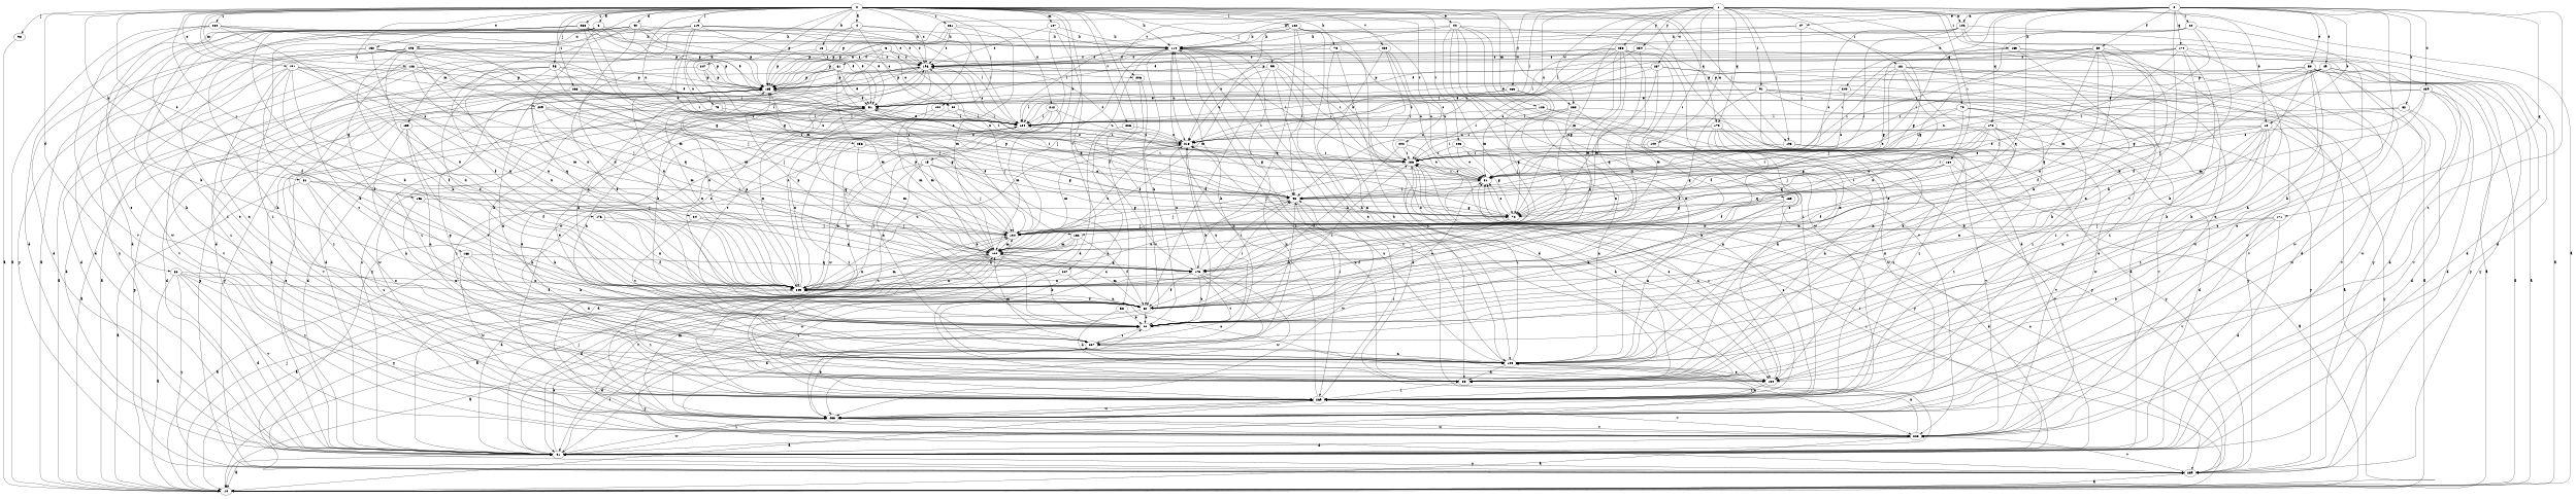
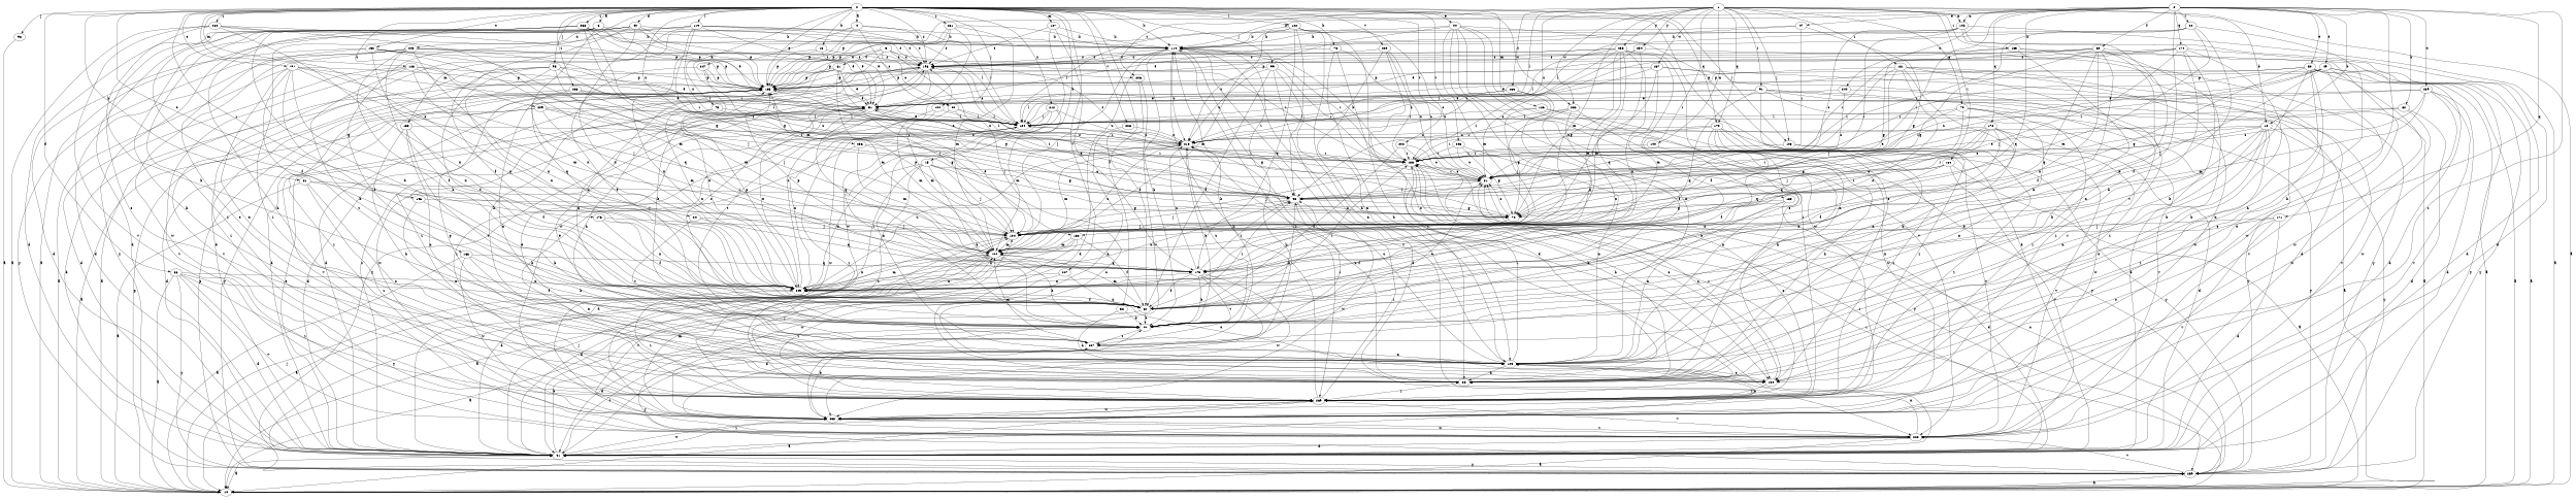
  strict digraph {
    0
    4
    6
    15
    16
    24
    36
    40
    44
    58
    75
    78
    81
    95
    98
    99
    102
    103
    114
    119
    122
    126
    127
    128
    146
    151
    152
    154
    165
    168
    170
    176
    196
    202
    205
    209
    212
    n38 [label=256]
    220
    226
    227
    232
    261
    264
    266
    268
    124
    132
    30
    133
    20
    83
    41
    51
    248
    249
    269
    104
    31
    206
    175
    207
    10
    259
    62
    228
    218
    144
    134
    238
    93
    186
    72
    1
    18
    70
    91
    140
    142
    180
    181
    183
    185
    237
    253
    254
    258
    2
    47
    49
    50
    60
    82
-   92 [label=22]
+   92
    171
    172
    174
    239
    244
    3
    61
    247
    0 -> 4 [label=a]
    0 -> 6 [label=a]
    0 -> 15 [label=b]
    0 -> 16 [label=b]
    0 -> 24 [label=c]
    0 -> 36 [label=d]
    0 -> 40 [label=d]
    0 -> 44 [label=e]
    0 -> 58 [label=f]
    0 -> 75 [label=h]
    0 -> 78 [label=h]
    0 -> 81 [label=h]
    0 -> 95 [label=j]
    0 -> 98 [label=j]
    0 -> 99 [label=j]
    0 -> 102 [label=j]
    0 -> 103 [label=j]
    0 -> 114 [label=k]
    0 -> 119 [label=l]
    0 -> 122 [label=l]
    0 -> 126 [label=m]
    0 -> 127 [label=m]
    0 -> 128 [label=m]
    0 -> 146 [label=o]
    0 -> 151 [label=o]
    0 -> 152 [label=o]
    0 -> 154 [label=o]
    0 -> 165 [label=p]
    0 -> 168 [label=q]
    0 -> 170 [label=q]
    0 -> 176 [label=r]
    0 -> 196 [label=s]
    0 -> 202 [label=t]
    0 -> 205 [label=t]
    0 -> 209 [label=u]
    0 -> 212 [label=u]
    0 -> n38 [label=u]
    0 -> 220 [label=v]
    0 -> 226 [label=v]
    0 -> 227 [label=v]
    0 -> 232 [label=w]
    0 -> 261 [label=z]
    0 -> 264 [label=z]
    0 -> 266 [label=z]
    0 -> 268 [label=z]
    4 -> 114 [label=k]
    4 -> 165 [label=p]
    4 -> 124 [label=l]
    4 -> 132 [label=m]
    4 -> 30 [label=c]
    4 -> 133 [label=m]
    6 -> 165 [label=p]
    6 -> 196 [label=s]
    6 -> 20 [label=b]
    6 -> 83 [label=h]
    6 -> 41 [label=d]
    6 -> 51 [label=e]
    6 -> 248 [label=x]
    6 -> 249 [label=x]
    15 -> 154 [label=o]
    15 -> 20 [label=b]
    15 -> 41 [label=d]
    15 -> 249 [label=x]
    15 -> 269 [label=z]
    15 -> 104 [label=j]
    15 -> 31 [label=c]
    16 -> 165 [label=p]
    16 -> 196 [label=s]
    16 -> 249 [label=x]
    16 -> 206 [label=t]
    24 -> 104 [label=j]
    24 -> 175 [label=q]
    24 -> 207 [label=t]
    36 -> 41 [label=d]
    36 -> 249 [label=x]
    36 -> 269 [label=z]
    36 -> 10 [label=a]
    36 -> 259 [label=y]
    36 -> 62 [label=f]
    36 -> 228 [label=v]
    40 -> 114 [label=k]
    40 -> 165 [label=p]
    40 -> 83 [label=h]
    40 -> 51 [label=e]
    40 -> 249 [label=x]
    40 -> 269 [label=z]
    40 -> 259 [label=y]
    40 -> 62 [label=f]
    44 -> 114 [label=k]
    44 -> 154 [label=o]
    44 -> 41 [label=d]
    44 -> 269 [label=z]
    44 -> 228 [label=v]
    44 -> 218 [label=u]
    44 -> 144 [label=n]
    44 -> 134 [label=m]
    44 -> 238 [label=w]
    58 -> 20 [label=b]
    58 -> 83 [label=h]
    75 -> 124 [label=l]
    75 -> 249 [label=x]
    75 -> 228 [label=v]
    75 -> 218 [label=u]
    78 -> 196 [label=s]
    78 -> 83 [label=h]
    78 -> 41 [label=d]
    78 -> 31 [label=c]
    81 -> 154 [label=o]
    81 -> 269 [label=z]
    81 -> 104 [label=j]
    81 -> 10 [label=a]
    81 -> 93 [label=i]
    95 -> 165 [label=p]
    95 -> 124 [label=l]
    95 -> 249 [label=x]
    95 -> 269 [label=z]
    95 -> 31 [label=c]
    95 -> 62 [label=f]
    95 -> 228 [label=v]
    95 -> 134 [label=m]
    98 -> 10 [label=a]
    99 -> 165 [label=p]
    99 -> 41 [label=d]
    99 -> 62 [label=f]
    99 -> 218 [label=u]
    99 -> 144 [label=n]
    99 -> 186 [label=r]
    102 -> 124 [label=l]
    102 -> 269 [label=z]
    102 -> 134 [label=m]
    103 -> 269 [label=z]
    103 -> 228 [label=v]
    103 -> 186 [label=r]
    114 -> 196 [label=s]
    114 -> 20 [label=b]
    114 -> 41 [label=d]
    114 -> 269 [label=z]
    114 -> 104 [label=j]
    114 -> 228 [label=v]
    114 -> 218 [label=u]
    114 -> 93 [label=i]
    114 -> 186 [label=r]
    119 -> 114 [label=k]
    119 -> 196 [label=s]
    119 -> 124 [label=l]
    119 -> 41 [label=d]
    119 -> 51 [label=e]
    119 -> 269 [label=z]
    119 -> 10 [label=a]
    119 -> 218 [label=u]
    119 -> 72 [label=g]
    122 -> 114 [label=k]
    122 -> 154 [label=o]
    122 -> 124 [label=l]
    122 -> 83 [label=h]
    122 -> 31 [label=c]
    122 -> 175 [label=q]
    122 -> 134 [label=m]
    122 -> 93 [label=i]
    126 -> 124 [label=l]
    126 -> 104 [label=j]
    126 -> 259 [label=y]
    126 -> 238 [label=w]
    127 -> 114 [label=k]
    127 -> 196 [label=s]
    127 -> 175 [label=q]
    127 -> 238 [label=w]
    128 -> 165 [label=p]
    128 -> 124 [label=l]
    128 -> 20 [label=b]
    128 -> 41 [label=d]
    128 -> 51 [label=e]
    128 -> 175 [label=q]
    128 -> 228 [label=v]
    146 -> 20 [label=b]
    146 -> 144 [label=n]
    146 -> 72 [label=g]
    151 -> 165 [label=p]
    151 -> 249 [label=x]
    151 -> 104 [label=j]
    151 -> 207 [label=t]
    151 -> 10 [label=a]
    151 -> 62 [label=f]
    151 -> 144 [label=n]
    151 -> 134 [label=m]
    151 -> 93 [label=i]
    152 -> 154 [label=o]
    152 -> 165 [label=p]
    152 -> 196 [label=s]
    152 -> 41 [label=d]
    152 -> 249 [label=x]
    152 -> 104 [label=j]
    152 -> 175 [label=q]
    154 -> 51 [label=e]
    154 -> 269 [label=z]
    154 -> 31 [label=c]
    165 -> 51 [label=e]
    165 -> 269 [label=z]
    165 -> 259 [label=y]
    165 -> 144 [label=n]
    165 -> 93 [label=i]
    168 -> 20 [label=b]
    168 -> 175 [label=q]
    168 -> 10 [label=a]
    168 -> 144 [label=n]
    168 -> 238 [label=w]
    170 -> 83 [label=h]
    170 -> 269 [label=z]
    170 -> 259 [label=y]
    170 -> 62 [label=f]
    170 -> 228 [label=v]
    170 -> 218 [label=u]
    170 -> 144 [label=n]
    170 -> 186 [label=r]
    176 -> 249 [label=x]
    176 -> 104 [label=j]
    176 -> 62 [label=f]
    196 -> 165 [label=p]
    196 -> 20 [label=b]
    196 -> 83 [label=h]
    196 -> 41 [label=d]
    196 -> 269 [label=z]
    196 -> 207 [label=t]
    196 -> 259 [label=y]
    202 -> 31 [label=c]
    202 -> 259 [label=y]
    202 -> 62 [label=f]
    202 -> 186 [label=r]
    205 -> 31 [label=c]
    205 -> 144 [label=n]
    205 -> 186 [label=r]
    205 -> 72 [label=g]
    209 -> 124 [label=l]
    209 -> 41 [label=d]
    209 -> 10 [label=a]
    209 -> 134 [label=m]
    209 -> 186 [label=r]
    209 -> 72 [label=g]
    212 -> 124 [label=l]
    212 -> 218 [label=u]
    212 -> 144 [label=n]
    212 -> 134 [label=m]
    212 -> 238 [label=w]
    n38 -> 83 [label=h]
    n38 -> 134 [label=m]
    n38 -> 186 [label=r]
    n38 -> 72 [label=g]
    220 -> 196 [label=s]
    220 -> 269 [label=z]
    220 -> 31 [label=c]
    220 -> 144 [label=n]
    220 -> 186 [label=r]
    226 -> 83 [label=h]
    226 -> 218 [label=u]
    227 -> 154 [label=o]
    227 -> 249 [label=x]
    227 -> 269 [label=z]
    232 -> 124 [label=l]
    232 -> 83 [label=h]
    232 -> 249 [label=x]
    232 -> 269 [label=z]
    232 -> 186 [label=r]
    232 -> 72 [label=g]
    261 -> 114 [label=k]
    261 -> 165 [label=p]
    261 -> 196 [label=s]
    261 -> 83 [label=h]
    261 -> 134 [label=m]
    261 -> 238 [label=w]
    264 -> 114 [label=k]
    264 -> 165 [label=p]
    264 -> 20 [label=b]
    264 -> 249 [label=x]
    264 -> 10 [label=a]
    264 -> 228 [label=v]
    264 -> 134 [label=m]
    266 -> 124 [label=l]
    266 -> 41 [label=d]
    266 -> 51 [label=e]
    266 -> 249 [label=x]
    266 -> 104 [label=j]
    268 -> 114 [label=k]
    268 -> 154 [label=o]
    268 -> 196 [label=s]
    268 -> 41 [label=d]
    268 -> 51 [label=e]
    268 -> 62 [label=f]
    268 -> 93 [label=i]
    268 -> 72 [label=g]
    124 -> 196 [label=s]
    124 -> 51 [label=e]
    124 -> 249 [label=x]
    124 -> 269 [label=z]
    124 -> 218 [label=u]
    132 -> 249 [label=x]
    132 -> 10 [label=a]
    132 -> 62 [label=f]
    132 -> 134 [label=m]
    132 -> 238 [label=w]
    30 -> 124 [label=l]
    30 -> 104 [label=j]
    30 -> 134 [label=m]
    30 -> 186 [label=r]
    133 -> 83 [label=h]
    133 -> 207 [label=t]
    133 -> 62 [label=f]
    133 -> 218 [label=u]
    133 -> 144 [label=n]
    20 -> 196 [label=s]
    20 -> 124 [label=l]
    20 -> 41 [label=d]
    20 -> 31 [label=c]
    20 -> 207 [label=t]
    20 -> 218 [label=u]
    83 -> 165 [label=p]
    83 -> 269 [label=z]
    83 -> 218 [label=u]
    41 -> 196 [label=s]
    41 -> 20 [label=b]
    41 -> 51 [label=e]
    41 -> 269 [label=z]
    41 -> 104 [label=j]
    41 -> 207 [label=t]
    41 -> 10 [label=a]
    41 -> 259 [label=y]
    41 -> 238 [label=w]
    41 -> 186 [label=r]
    51 -> 124 [label=l]
    51 -> 41 [label=d]
    51 -> 249 [label=x]
    51 -> 175 [label=q]
    51 -> 238 [label=w]
    51 -> 72 [label=g]
    248 -> 165 [label=p]
    248 -> 196 [label=s]
    248 -> 20 [label=b]
    248 -> 41 [label=d]
    248 -> 249 [label=x]
    248 -> 259 [label=y]
    248 -> 62 [label=f]
    248 -> 238 [label=w]
    248 -> 186 [label=r]
    249 -> 165 [label=p]
    249 -> 196 [label=s]
    249 -> 269 [label=z]
    249 -> 62 [label=f]
    249 -> 218 [label=u]
    249 -> 134 [label=m]
    269 -> 114 [label=k]
    269 -> 104 [label=j]
    269 -> 31 [label=c]
    269 -> 10 [label=a]
    269 -> 228 [label=v]
    269 -> 238 [label=w]
    269 -> 93 [label=i]
    269 -> 186 [label=r]
    104 -> 165 [label=p]
    104 -> 41 [label=d]
    104 -> 51 [label=e]
    104 -> 134 [label=m]
    31 -> 124 [label=l]
    31 -> 93 [label=i]
    31 -> 186 [label=r]
    206 -> 62 [label=f]
    206 -> 238 [label=w]
    175 -> 165 [label=p]
    175 -> 20 [label=b]
    175 -> 41 [label=d]
    175 -> 249 [label=x]
    175 -> 207 [label=t]
    175 -> 62 [label=f]
    175 -> 218 [label=u]
    175 -> 238 [label=w]
    175 -> 93 [label=i]
    207 -> 114 [label=k]
    207 -> 259 [label=y]
    207 -> 144 [label=n]
    207 -> 134 [label=m]
    207 -> 93 [label=i]
    10 -> 165 [label=p]
    10 -> 104 [label=j]
    10 -> 186 [label=r]
    259 -> 165 [label=p]
    259 -> 31 [label=c]
    259 -> 10 [label=a]
    259 -> 228 [label=v]
    62 -> 20 [label=b]
    62 -> 249 [label=x]
    62 -> 10 [label=a]
    62 -> 134 [label=m]
    62 -> 93 [label=i]
    62 -> 186 [label=r]
    228 -> 114 [label=k]
    228 -> 41 [label=d]
    228 -> 10 [label=a]
    228 -> 144 [label=n]
    228 -> 238 [label=w]
    218 -> 196 [label=s]
    218 -> 20 [label=b]
    218 -> 134 [label=m]
    218 -> 186 [label=r]
    144 -> 114 [label=k]
    144 -> 154 [label=o]
    144 -> 83 [label=h]
    144 -> 51 [label=e]
    144 -> 218 [label=u]
    144 -> 186 [label=r]
    134 -> 20 [label=b]
    134 -> 41 [label=d]
    134 -> 249 [label=x]
    134 -> 175 [label=q]
    134 -> 10 [label=a]
    134 -> 259 [label=y]
    134 -> 228 [label=v]
    134 -> 218 [label=u]
    238 -> 20 [label=b]
    238 -> 228 [label=v]
    238 -> 144 [label=n]
    238 -> 134 [label=m]
    93 -> 165 [label=p]
    93 -> 196 [label=s]
    93 -> 20 [label=b]
    93 -> 249 [label=x]
    93 -> 104 [label=j]
    93 -> 238 [label=w]
    93 -> 72 [label=g]
    186 -> 114 [label=k]
    186 -> 154 [label=o]
    186 -> 83 [label=h]
    186 -> 104 [label=j]
    186 -> 31 [label=c]
    72 -> 104 [label=j]
    72 -> 31 [label=c]
    72 -> 62 [label=f]
    1 -> 103 [label=j]
    1 -> 170 [label=q]
    1 -> 232 [label=w]
    1 -> 124 [label=l]
    1 -> 132 [label=m]
    1 -> 206 [label=t]
    1 -> 10 [label=a]
    1 -> 218 [label=u]
    1 -> 18 [label=b]
    1 -> 70 [label=g]
    1 -> 91 [label=i]
    1 -> 140 [label=n]
    1 -> 142 [label=n]
    1 -> 180 [label=r]
    1 -> 181 [label=r]
    1 -> 183 [label=r]
    1 -> 185 [label=r]
    1 -> 237 [label=w]
    1 -> 253 [label=y]
    1 -> 254 [label=y]
    1 -> 258 [label=y]
    18 -> 154 [label=o]
    18 -> 20 [label=b]
    18 -> 269 [label=z]
    18 -> 31 [label=c]
    18 -> 207 [label=t]
    18 -> 259 [label=y]
    18 -> 218 [label=u]
    18 -> 144 [label=n]
    18 -> 93 [label=i]
    70 -> 124 [label=l]
    70 -> 31 [label=c]
    70 -> 175 [label=q]
    70 -> 259 [label=y]
    70 -> 228 [label=v]
    70 -> 144 [label=n]
    91 -> 41 [label=d]
    91 -> 51 [label=e]
    91 -> 269 [label=z]
    91 -> 175 [label=q]
    91 -> 10 [label=a]
    91 -> 259 [label=y]
    91 -> 218 [label=u]
    91 -> 144 [label=n]
    140 -> 20 [label=b]
    140 -> 186 [label=r]
    142 -> 114 [label=k]
    142 -> 124 [label=l]
    142 -> 41 [label=d]
    142 -> 31 [label=c]
    142 -> 10 [label=a]
    142 -> 144 [label=n]
    142 -> 93 [label=i]
    180 -> 249 [label=x]
    180 -> 31 [label=c]
    180 -> 10 [label=a]
    180 -> 228 [label=v]
    180 -> 93 [label=i]
    181 -> 165 [label=p]
    181 -> 83 [label=h]
    181 -> 249 [label=x]
    181 -> 269 [label=z]
    181 -> 104 [label=j]
    181 -> 228 [label=v]
    181 -> 238 [label=w]
    181 -> 186 [label=r]
    183 -> 196 [label=s]
    183 -> 83 [label=h]
    183 -> 10 [label=a]
    183 -> 259 [label=y]
    183 -> 72 [label=g]
    185 -> 20 [label=b]
    185 -> 41 [label=d]
    185 -> 144 [label=n]
    185 -> 72 [label=g]
    237 -> 165 [label=p]
    237 -> 124 [label=l]
    237 -> 269 [label=z]
    237 -> 104 [label=j]
    237 -> 10 [label=a]
    237 -> 134 [label=m]
    253 -> 124 [label=l]
    253 -> 51 [label=e]
    253 -> 249 [label=x]
    253 -> 62 [label=f]
    254 -> 196 [label=s]
    254 -> 41 [label=d]
    254 -> 134 [label=m]
    254 -> 93 [label=i]
    258 -> 165 [label=p]
    258 -> 196 [label=s]
    258 -> 124 [label=l]
    258 -> 249 [label=x]
    258 -> 31 [label=c]
    258 -> 175 [label=q]
    258 -> 62 [label=f]
    258 -> 144 [label=n]
    258 -> 134 [label=m]
    258 -> 72 [label=g]
    2 -> 114 [label=k]
    2 -> 165 [label=p]
    2 -> 20 [label=b]
    2 -> 83 [label=h]
    2 -> 269 [label=z]
    2 -> 175 [label=q]
    2 -> 93 [label=i]
    2 -> 18 [label=b]
    2 -> 142 [label=n]
    2 -> 47 [label=e]
    2 -> 49 [label=e]
    2 -> 50 [label=e]
    2 -> 60 [label=f]
    2 -> 82 [label=h]
    2 -> 92 [label=i]
    2 -> 171 [label=q]
    2 -> 172 [label=q]
    2 -> 174 [label=q]
    2 -> 239 [label=x]
    2 -> 244 [label=x]
    47 -> 114 [label=k]
    47 -> 51 [label=e]
    47 -> 186 [label=r]
    47 -> 72 [label=g]
    49 -> 154 [label=o]
    49 -> 165 [label=p]
    49 -> 104 [label=j]
    49 -> 31 [label=c]
    49 -> 10 [label=a]
    49 -> 259 [label=y]
    49 -> 238 [label=w]
    49 -> 93 [label=i]
    49 -> 186 [label=r]
    50 -> 154 [label=o]
    50 -> 165 [label=p]
    50 -> 20 [label=b]
    50 -> 41 [label=d]
    50 -> 51 [label=e]
    50 -> 10 [label=a]
    50 -> 259 [label=y]
    50 -> 144 [label=n]
    50 -> 72 [label=g]
    60 -> 165 [label=p]
    60 -> 196 [label=s]
    60 -> 20 [label=b]
    60 -> 83 [label=h]
    60 -> 249 [label=x]
    60 -> 175 [label=q]
    60 -> 62 [label=f]
    60 -> 238 [label=w]
    60 -> 186 [label=r]
    60 -> 72 [label=g]
    82 -> 124 [label=l]
    82 -> 41 [label=d]
    82 -> 31 [label=c]
    82 -> 238 [label=w]
    92 -> 114 [label=k]
    92 -> 165 [label=p]
    92 -> 83 [label=h]
    92 -> 62 [label=f]
    92 -> 134 [label=m]
    92 -> 186 [label=r]
    171 -> 154 [label=o]
    171 -> 41 [label=d]
    171 -> 249 [label=x]
    171 -> 104 [label=j]
    171 -> 228 [label=v]
    172 -> 20 [label=b]
    172 -> 41 [label=d]
    172 -> 104 [label=j]
    172 -> 175 [label=q]
    172 -> 62 [label=f]
    172 -> 218 [label=u]
    172 -> 238 [label=w]
    172 -> 93 [label=i]
    172 -> 72 [label=g]
    174 -> 196 [label=s]
    174 -> 20 [label=b]
    174 -> 83 [label=h]
    174 -> 41 [label=d]
    174 -> 51 [label=e]
    174 -> 104 [label=j]
    174 -> 207 [label=t]
    174 -> 218 [label=u]
    239 -> 124 [label=l]
    239 -> 41 [label=d]
    239 -> 51 [label=e]
    239 -> 31 [label=c]
    239 -> 228 [label=v]
    239 -> 134 [label=m]
    239 -> 238 [label=w]
    244 -> 51 [label=e]
    244 -> 31 [label=c]
    244 -> 228 [label=v]
    3 -> 196 [label=s]
    3 -> 30 [label=c]
    3 -> 144 [label=n]
    3 -> 93 [label=i]
    3 -> 186 [label=r]
    3 -> 61 [label=f]
    3 -> 247 [label=x]
    61 -> 165 [label=p]
    61 -> 41 [label=d]
    61 -> 51 [label=e]
    61 -> 104 [label=j]
    61 -> 10 [label=a]
    61 -> 134 [label=m]
    247 -> 165 [label=p]
    247 -> 249 [label=x]
    247 -> 31 [label=c]
    247 -> 62 [label=f]
  }
